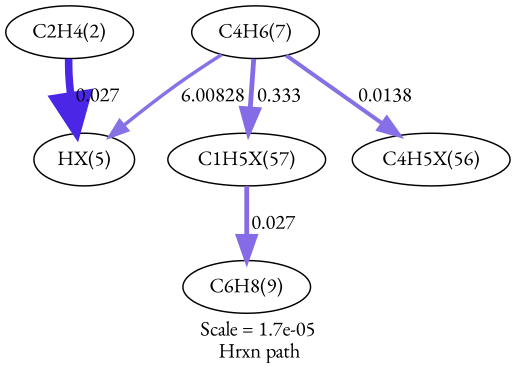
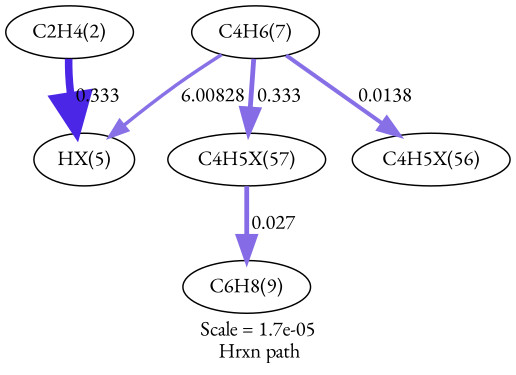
  digraph {
    fontname="EB Garamond"
    label="Scale = 1.7e-05\l Hrxn path"
    node [fontname="EB Garamond"]
    edge [arrowsize=1.64 fontname="EB Garamond"]
    n1 [label="C2H4(2)"]
    n2 [label="HX(5)"]
    n3 [label="C4H6(7)"]
-   n4 [label="C1H5X(57)"]
+   n4 [label="C4H5X(57)"]
    n5 [label="C4H5X(56)"]
    n6 [label="C6H8(9)"]
-   n1 -> n2 [arrowsize=2.59 color="0.7, 0.833, 0.9" label=" 0.027" style="setlinewidth(5.17)"]
+   n1 -> n2 [arrowsize=2.59 color="0.7, 0.833, 0.9" label=" 0.333" style="setlinewidth(5.17)"]
    n3 -> n2 [arrowsize=1.19 color="0.7, 0.508, 0.9" label=" 6.00828" style="setlinewidth(2.38)"]
    n3 -> n4 [color="0.7, 0.528, 0.9" label=" 0.333" style="setlinewidth(3.29)"]
    n3 -> n5 [arrowsize=1.38 color="0.7, 0.514, 0.9" label=" 0.0138" style="setlinewidth(2.77)"]
    n4 -> n6 [color="0.7, 0.527, 0.9" label=" 0.027" style="setlinewidth(3.27)"]
  }
